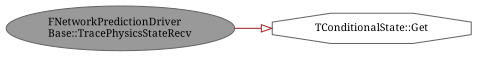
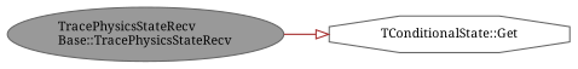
  digraph {
    rankdir=LR
    fontname="Noto Serif"
    node [fontname="Noto Serif" fontsize=10 style=filled]
-   n1 [color=gray40 fillcolor=grey60 fontcolor=black height=0.2 label="FNetworkPredictionDriver\lBase::TracePhysicsStateRecv" shape=ellipse width=0.4]
+   n1 [color=gray40 fillcolor=grey60 fontcolor=black height=0.2 label="TracePhysicsStateRecv\lBase::TracePhysicsStateRecv" shape=ellipse width=0.4]
    n2 [color=grey40 fillcolor=white height=0.2 label="TConditionalState::Get" shape=octagon width=0.4]
    n1 -> n2 [color=brown fontname="Noto Serif" fontsize=10 labelfontname=Helvetica labelfontsize=10 style=solid arrowhead=onormal]
  }
